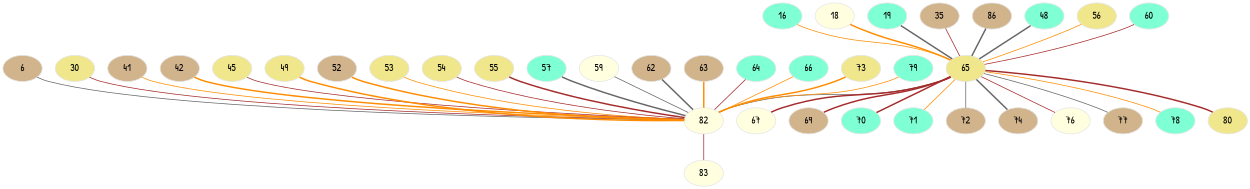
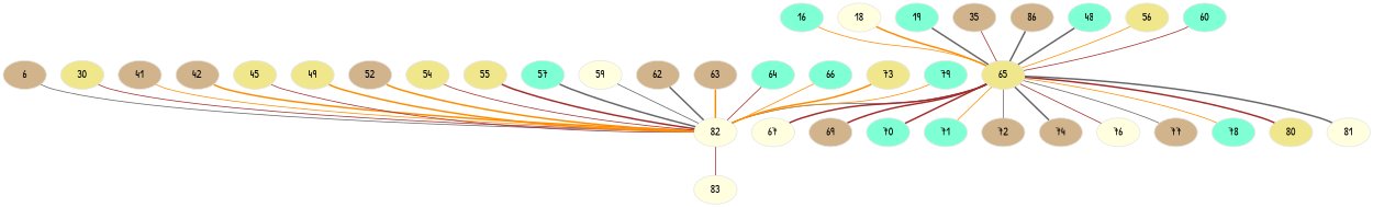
  graph {
    fontname="Patrick Hand"
    node [color=gray90 fillcolor=tan fontname="Patrick Hand" style=filled]
    edge [color=darkorange fontname="Patrick Hand" style=solid]
    82 [fillcolor=lightyellow super="+37+46+50+39+75"]
    83 [fillcolor=lightyellow]
    6
    65 [fillcolor=khaki super="+26+4+15"]
    67 [fillcolor=lightyellow]
    69
    70 [fillcolor=aquamarine]
    71 [fillcolor=aquamarine super="+44"]
    72 [super="+43"]
    74
    76 [fillcolor=lightyellow]
    77
    78 [fillcolor=aquamarine]
    80 [fillcolor=khaki]
+   81 [fillcolor=lightyellow]
    16 [fillcolor=aquamarine]
    18 [fillcolor=lightyellow]
    19 [fillcolor=aquamarine]
    30 [fillcolor=khaki]
    35
    n21 [label=86]
    41
    42
    45 [fillcolor=khaki super="+23"]
    48 [fillcolor=aquamarine]
    49 [fillcolor=khaki]
    52
-   53 [fillcolor=khaki super="+29"]
    54 [fillcolor=khaki]
    55 [fillcolor=khaki]
    56 [fillcolor=khaki]
    57 [fillcolor=aquamarine]
    n33 [fillcolor=lightyellow label=59 super="+11"]
    60 [fillcolor=aquamarine]
    62
    63
    64 [fillcolor=aquamarine super="+59"]
    66 [fillcolor=aquamarine]
    73 [fillcolor=khaki]
    79 [fillcolor=aquamarine]
    82 -- 83 [color=brown]
    6 -- 82 [color=gray40 weight=2]
    65 -- 82 [color=gray40 weight=10]
    65 -- 67 [color=brown style=bold]
    65 -- 69 [color=brown style=bold]
    65 -- 70 [color=brown style=bold]
    65 -- 71
    65 -- 72 [color=gray40]
    65 -- 74 [color=gray40 style=bold]
    65 -- 76 [color=brown]
    65 -- 77 [color=gray40]
    65 -- 78
    65 -- 80 [color=brown style=bold]
+   65 -- 81 [color=gray40 style=bold]
    16 -- 65
    18 -- 65 [style=bold]
    19 -- 65 [color=gray40 style=bold]
    30 -- 82 [color=brown]
    35 -- 65 [color=brown]
    n21 -- 65 [color=gray40 style=bold]
    41 -- 82
    42 -- 82 [style=bold]
    45 -- 82 [color=brown]
    48 -- 65 [color=gray40 style=bold]
    49 -- 82 [style=bold]
    52 -- 82 [style=bold]
-   53 -- 82
    54 -- 82 [color=brown]
    55 -- 82 [color=brown style=bold]
    56 -- 65
    57 -- 82 [color=gray40 style=bold]
    n33 -- 82 [color=gray40]
    60 -- 65 [color=brown]
    62 -- 82 [color=gray40 style=bold]
    63 -- 82 [style=bold]
    64 -- 82 [color=brown]
    66 -- 82
    73 -- 82 [style=bold weight=2]
    79 -- 82
  }
